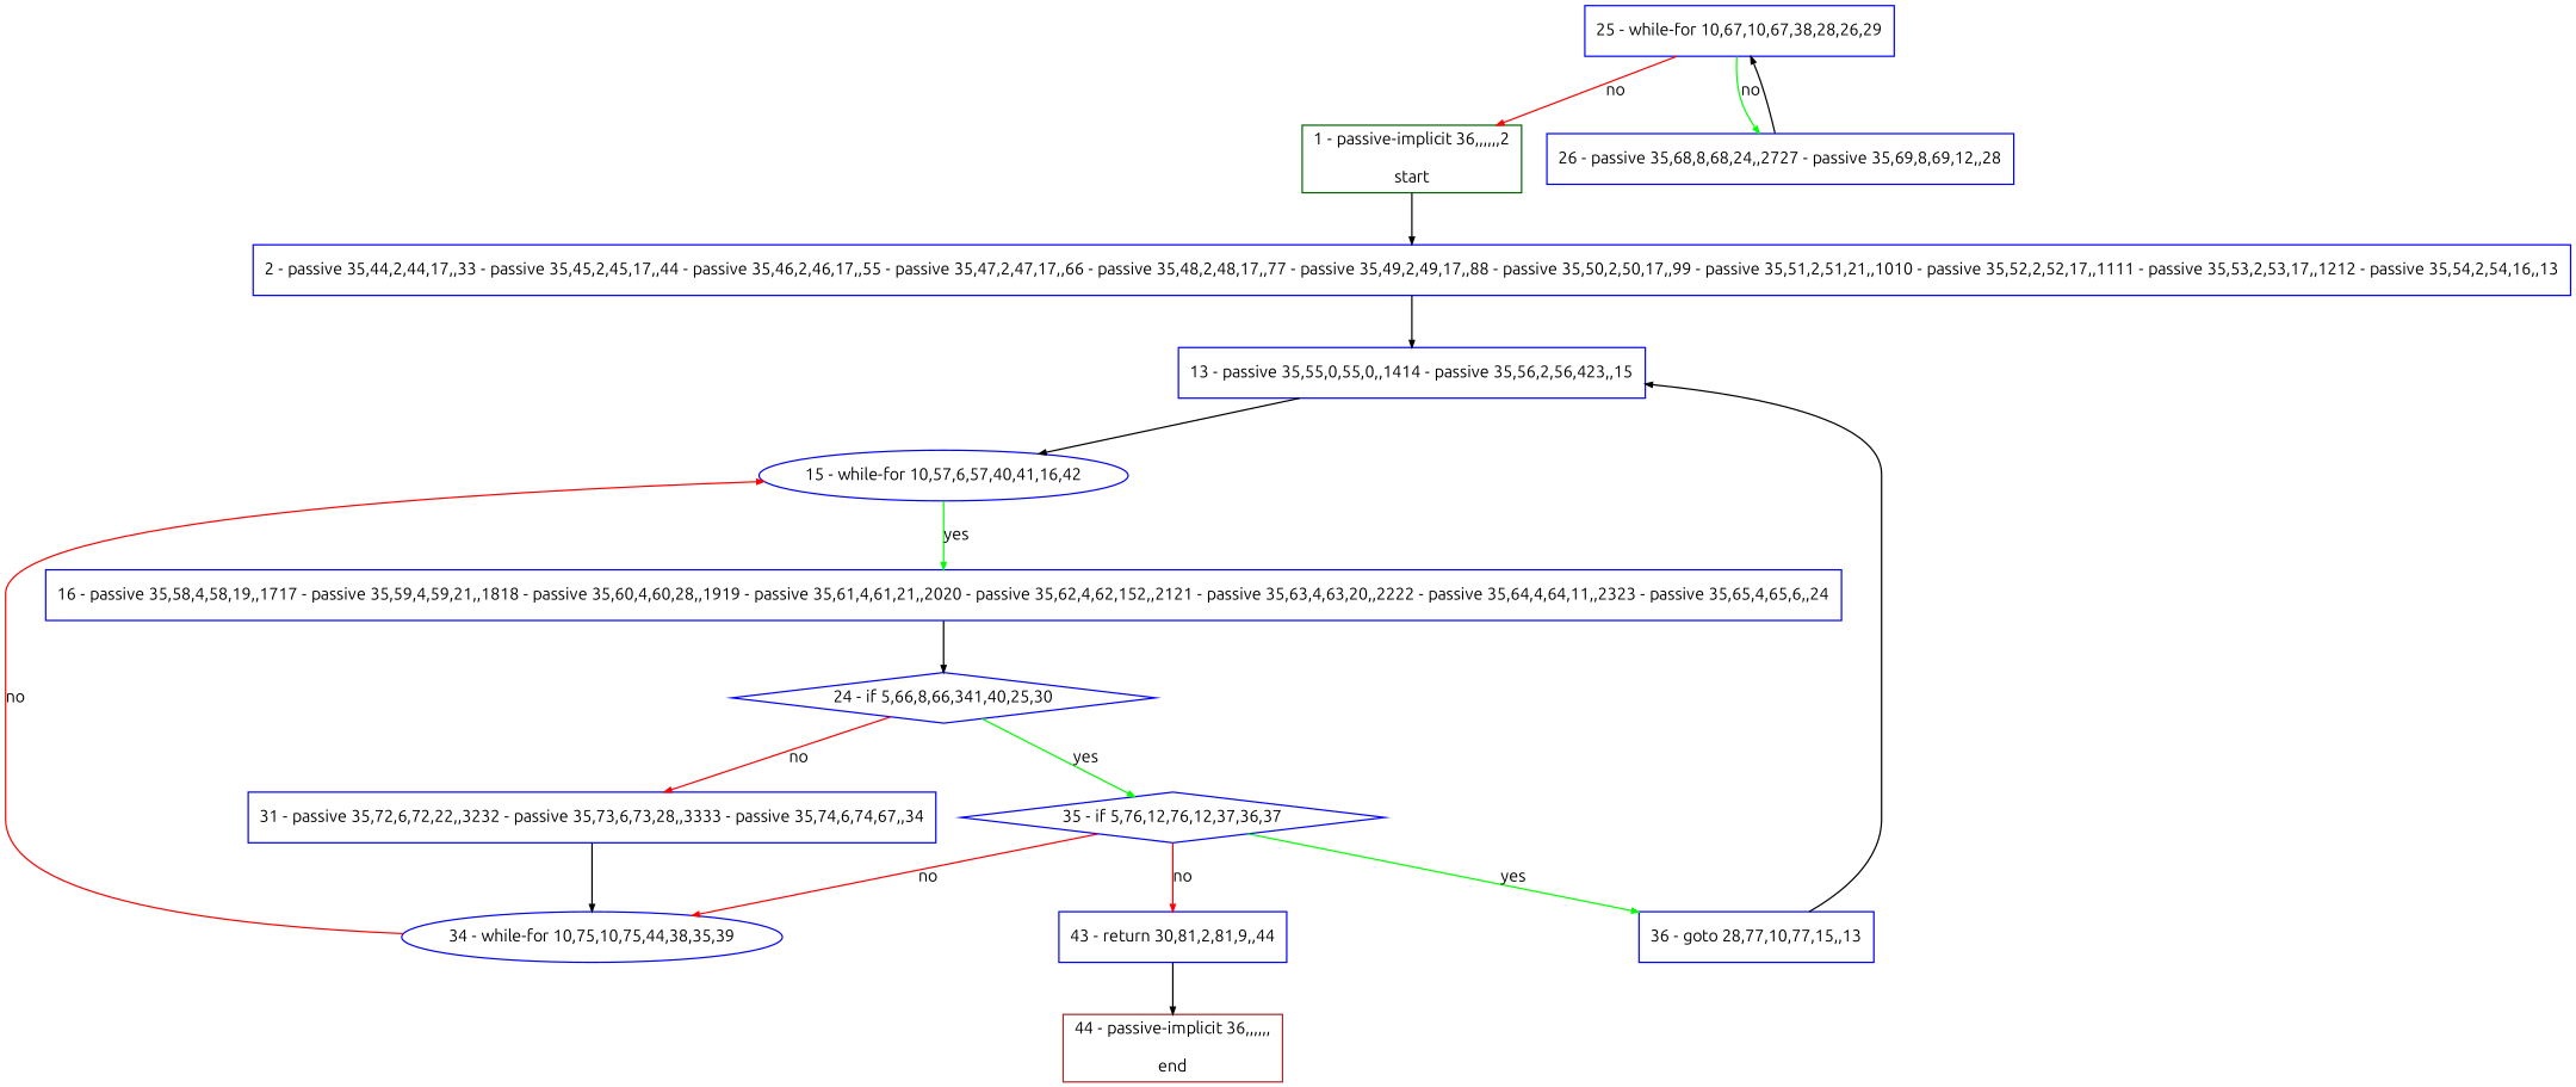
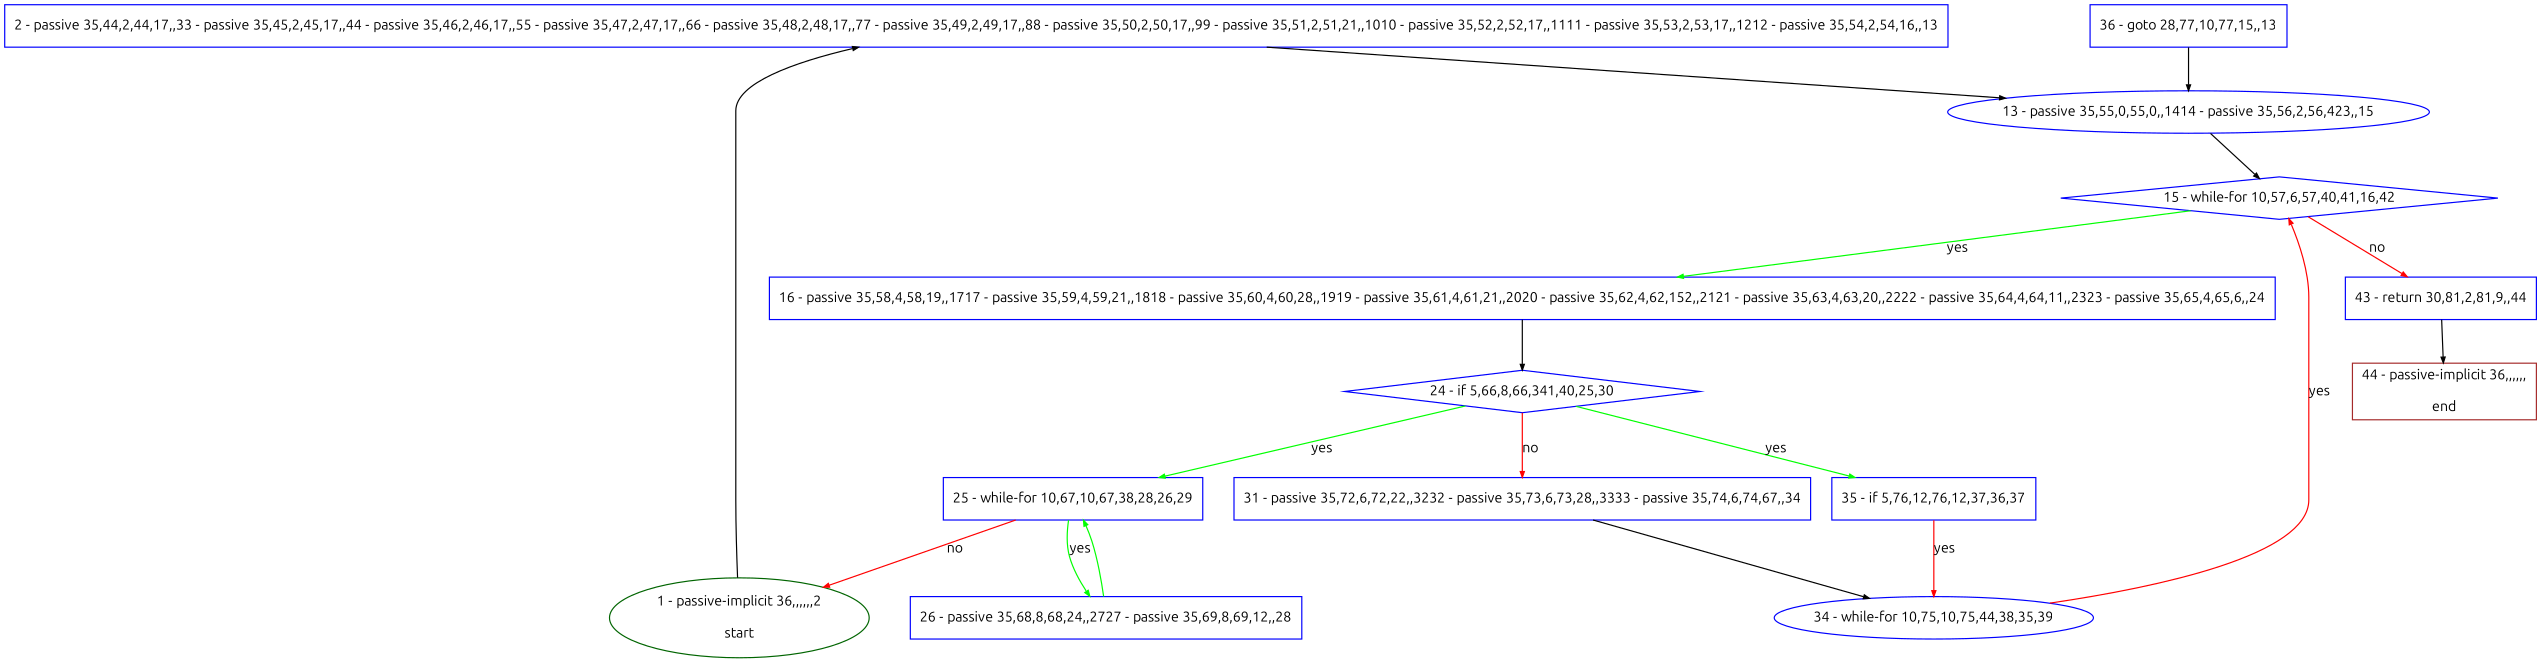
  digraph {
    bgcolor=white
    compound=true
    fillcolor="#FFFFCC"
    fontname=Ubuntu
    fontsize=12
    pack=true
    packmode=clust
    style="rounded,filled"
    node [color="#0000ff" compound=true fillcolor="#ffffff" fixedsize=false fontname=Ubuntu fontsize=12 node_initialized=no shape=box style=filled]
    edge [arrowhead=normal arrowsize=0.5 arrowtail=none color="#000000" compound=true dir=forward fontcolor=black fontname=Ubuntu fontsize=12]
    n1 [label="2 - passive 35,44,2,44,17,,33 - passive 35,45,2,45,17,,44 - passive 35,46,2,46,17,,55 - passive 35,47,2,47,17,,66 - passive 35,48,2,48,17,,77 - passive 35,49,2,49,17,,88 - passive 35,50,2,50,17,,99 - passive 35,51,2,51,21,,1010 - passive 35,52,2,52,17,,1111 - passive 35,53,2,53,17,,1212 - passive 35,54,2,54,16,,13"]
-   n2 [label="13 - passive 35,55,0,55,0,,1414 - passive 35,56,2,56,423,,15"]
-   n3 [label="15 - while-for 10,57,6,57,40,41,16,42" shape=oval]
-   n4 [color="#006400" label="1 - passive-implicit 36,,,,,,2\n\nstart"]
+   n2 [label="13 - passive 35,55,0,55,0,,1414 - passive 35,56,2,56,423,,15" shape=ellipse]
+   n3 [label="15 - while-for 10,57,6,57,40,41,16,42" shape=diamond]
+   n4 [color="#006400" label="1 - passive-implicit 36,,,,,,2\n\nstart" shape=ellipse]
    n5 [label="16 - passive 35,58,4,58,19,,1717 - passive 35,59,4,59,21,,1818 - passive 35,60,4,60,28,,1919 - passive 35,61,4,61,21,,2020 - passive 35,62,4,62,152,,2121 - passive 35,63,4,63,20,,2222 - passive 35,64,4,64,11,,2323 - passive 35,65,4,65,6,,24"]
    n6 [label="43 - return 30,81,2,81,9,,44"]
    n7 [label="24 - if 5,66,8,66,341,40,25,30" shape=diamond]
    n8 [color="#a52a2a" label="44 - passive-implicit 36,,,,,,\n\nend"]
    n9 [label="25 - while-for 10,67,10,67,38,28,26,29"]
    n10 [label="31 - passive 35,72,6,72,22,,3232 - passive 35,73,6,73,28,,3333 - passive 35,74,6,74,67,,34"]
-   n11 [label="35 - if 5,76,12,76,12,37,36,37" shape=diamond]
+   n11 [label="35 - if 5,76,12,76,12,37,36,37"]
    n12 [label="26 - passive 35,68,8,68,24,,2727 - passive 35,69,8,69,12,,28"]
    n13 [label="34 - while-for 10,75,10,75,44,38,35,39" shape=oval]
    n14 [label="36 - goto 28,77,10,77,15,,13"]
    n1 -> n2
    n2 -> n3
    n3 -> n5 [color="#00ff00" label=yes]
-   n11 -> n6 [color="#ff0000" label=no]
+   n3 -> n6 [color="#ff0000" label=no]
    n4 -> n1
    n5 -> n7
    n6 -> n8
+   n7 -> n9 [color="#00ff00" label=yes]
    n7 -> n10 [color="#ff0000" label=no]
    n7 -> n11 [color="#00ff00" label=yes]
    n9 -> n4 [color="#ff0000" label=no]
-   n9 -> n12 [color="#00ff00" label=no]
+   n9 -> n12 [color="#00ff00" label=yes]
    n10 -> n13
-   n11 -> n13 [color="#ff0000" label=no]
-   n11 -> n14 [color="#00ff00" label=yes]
-   n12 -> n9
-   n13 -> n3 [color="#ff0000" label=no]
+   n11 -> n13 [color="#ff0000" label=yes]
+   n12 -> n9 [color="#00ff00"]
+   n13 -> n3 [color="#ff0000" label=yes]
    n14 -> n2
  }
